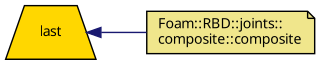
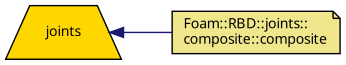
  digraph {
    rankdir=LR
    fontname="Noto Sans"
    node [color=black fontname="Noto Sans" fontsize=10 style=filled]
-   n1 [fillcolor=gold fontcolor=black height=0.2 label=last shape=trapezium width=0.4]
+   n1 [fillcolor=gold fontcolor=black height=0.2 label=joints shape=trapezium width=0.4]
    n2 [height=0.2 label="Foam::RBD::joints::\lcomposite::composite" shape=note width=0.4 fillcolor=khaki]
    n1 -> n2 [color=midnightblue dir=back fontname="Noto Sans" fontsize=10 labelfontname=Helvetica labelfontsize=10 style=solid]
  }
